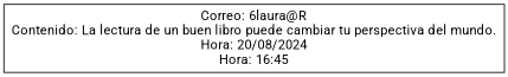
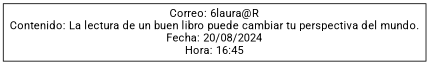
  digraph {
    rankdir=LR
    fontname=Roboto
-   n1 [label="{Correo: 6laura@R\nContenido: La lectura de un buen libro puede cambiar tu perspectiva del mundo.\nHora: 20/08/2024\nHora: 16:45}" shape=record fontname=Roboto]
+   n1 [label="{Correo: 6laura@R\nContenido: La lectura de un buen libro puede cambiar tu perspectiva del mundo.\nFecha: 20/08/2024\nHora: 16:45}" shape=record fontname=Roboto]
  }
